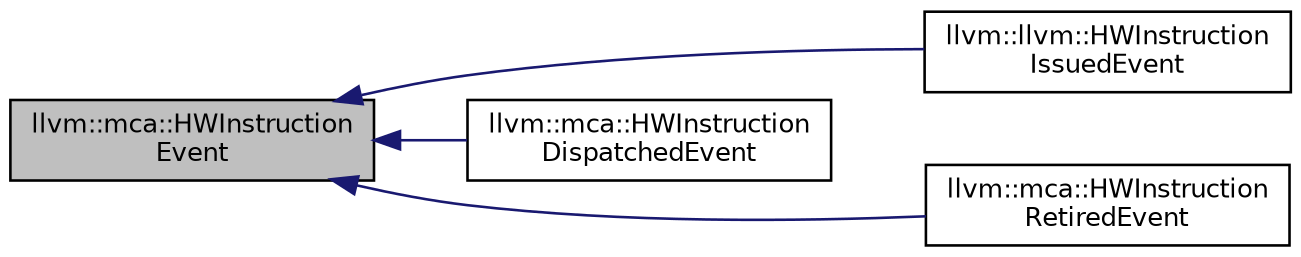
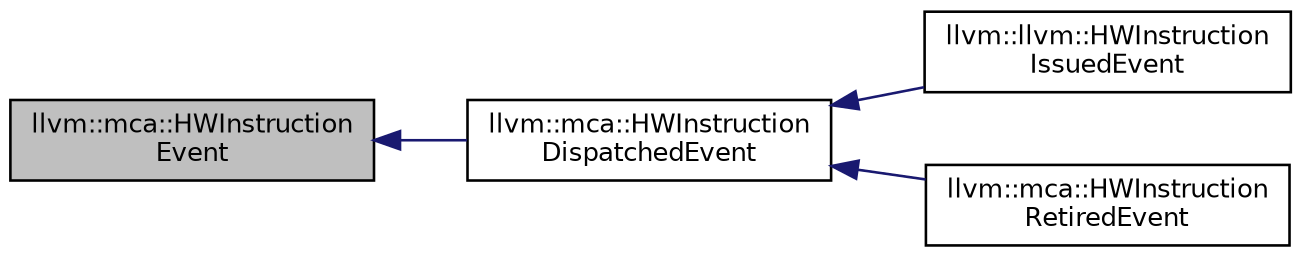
  digraph {
    rankdir=LR
    node [color=black fontname=Helvetica fontsize=10 shape=record]
    edge [color=midnightblue dir=back fontname=Helvetica fontsize=10 labelfontname=Helvetica labelfontsize=10 style=solid]
    n1 [fillcolor=grey75 fontcolor=black height=0.2 label="llvm::mca::HWInstruction\lEvent" style=filled width=0.4]
    n2 [height=0.2 label="llvm::mca::HWInstruction\lDispatchedEvent" width=0.4]
    n3 [height=0.2 label="llvm::llvm::HWInstruction\lIssuedEvent" width=0.4]
    n4 [height=0.2 label="llvm::mca::HWInstruction\lRetiredEvent" width=0.4]
    n1 -> n2
-   n1 -> n3
-   n1 -> n4
+   n2 -> n3
+   n2 -> n4
  }
